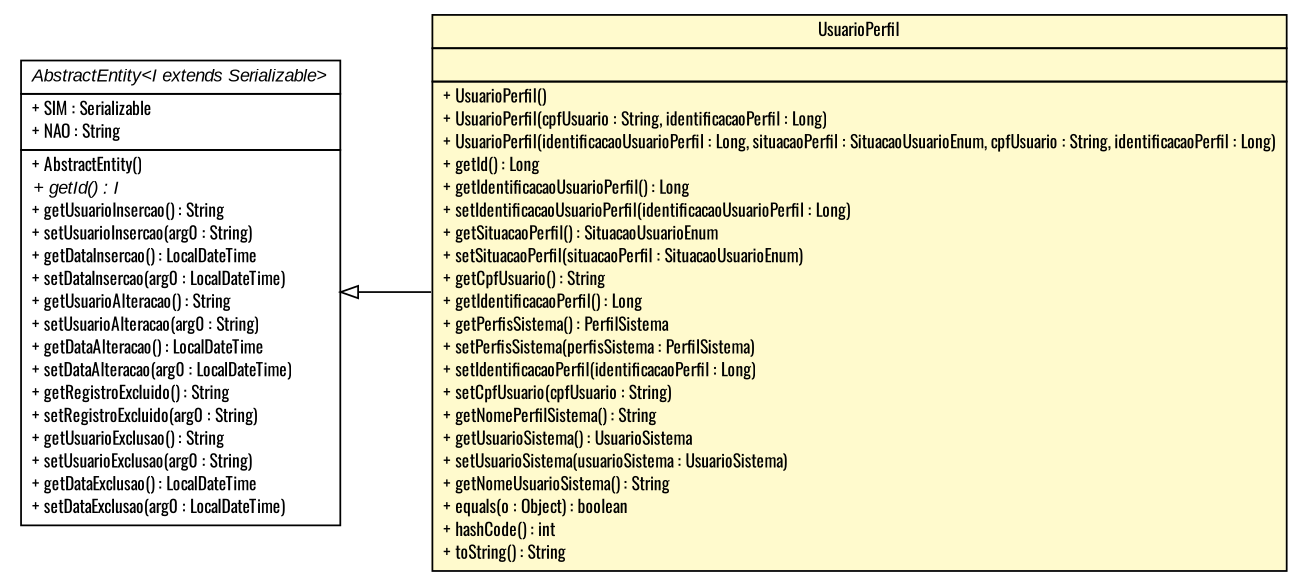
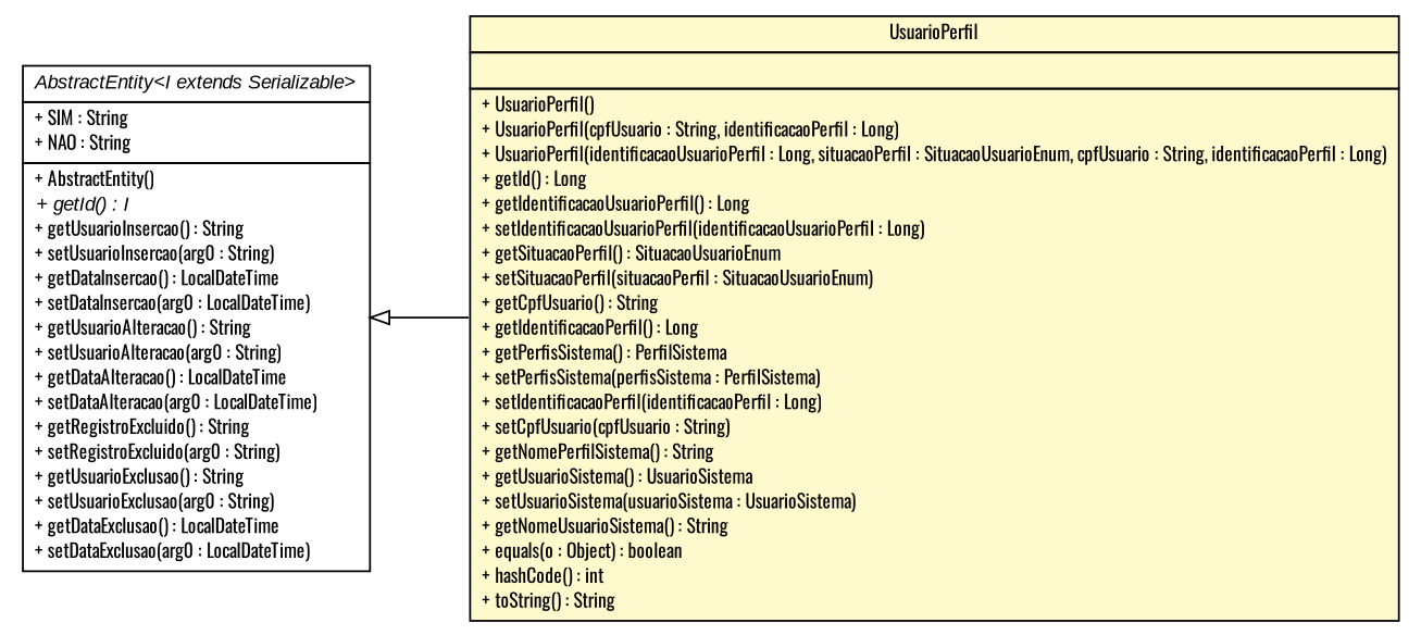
  digraph {
    nodesep=0.25
    ranksep=0.5
    rankdir=LR
    fontname=Oswald
    node [fontcolor=black fontname=Oswald fontsize=10.0 shape=plaintext]
    n1 [label=<<table title="br.gov.to.sefaz.seg.persistence.entity.UsuarioPerfil" border="0" cellborder="1" cellspacing="0" cellpadding="2" port="p" bgcolor="lemonChiffon" href="./UsuarioPerfil.html"> 		<tr><td><table border="0" cellspacing="0" cellpadding="1"> <tr><td align="center" balign="center"> UsuarioPerfil </td></tr> 		</table></td></tr> 		<tr><td><table border="0" cellspacing="0" cellpadding="1"> <tr><td align="left" balign="left">  </td></tr> 		</table></td></tr> 		<tr><td><table border="0" cellspacing="0" cellpadding="1"> <tr><td align="left" balign="left"> + UsuarioPerfil() </td></tr> <tr><td align="left" balign="left"> + UsuarioPerfil(cpfUsuario : String, identificacaoPerfil : Long) </td></tr> <tr><td align="left" balign="left"> + UsuarioPerfil(identificacaoUsuarioPerfil : Long, situacaoPerfil : SituacaoUsuarioEnum, cpfUsuario : String, identificacaoPerfil : Long) </td></tr> <tr><td align="left" balign="left"> + getId() : Long </td></tr> <tr><td align="left" balign="left"> + getIdentificacaoUsuarioPerfil() : Long </td></tr> <tr><td align="left" balign="left"> + setIdentificacaoUsuarioPerfil(identificacaoUsuarioPerfil : Long) </td></tr> <tr><td align="left" balign="left"> + getSituacaoPerfil() : SituacaoUsuarioEnum </td></tr> <tr><td align="left" balign="left"> + setSituacaoPerfil(situacaoPerfil : SituacaoUsuarioEnum) </td></tr> <tr><td align="left" balign="left"> + getCpfUsuario() : String </td></tr> <tr><td align="left" balign="left"> + getIdentificacaoPerfil() : Long </td></tr> <tr><td align="left" balign="left"> + getPerfisSistema() : PerfilSistema </td></tr> <tr><td align="left" balign="left"> + setPerfisSistema(perfisSistema : PerfilSistema) </td></tr> <tr><td align="left" balign="left"> + setIdentificacaoPerfil(identificacaoPerfil : Long) </td></tr> <tr><td align="left" balign="left"> + setCpfUsuario(cpfUsuario : String) </td></tr> <tr><td align="left" balign="left"> + getNomePerfilSistema() : String </td></tr> <tr><td align="left" balign="left"> + getUsuarioSistema() : UsuarioSistema </td></tr> <tr><td align="left" balign="left"> + setUsuarioSistema(usuarioSistema : UsuarioSistema) </td></tr> <tr><td align="left" balign="left"> + getNomeUsuarioSistema() : String </td></tr> <tr><td align="left" balign="left"> + equals(o : Object) : boolean </td></tr> <tr><td align="left" balign="left"> + hashCode() : int </td></tr> <tr><td align="left" balign="left"> + toString() : String </td></tr> 		</table></td></tr> 		</table>>]
-   n2 [label=<<table title="br.gov.to.sefaz.persistence.entity.AbstractEntity" border="0" cellborder="1" cellspacing="0" cellpadding="2" port="p" href="http://java.sun.com/j2se/1.4.2/docs/api/br/gov/to/sefaz/persistence/entity/AbstractEntity.html"> 		<tr><td><table border="0" cellspacing="0" cellpadding="1"> <tr><td align="center" balign="center"><font face="arial italic"> AbstractEntity&lt;I extends Serializable&gt; </font></td></tr> 		</table></td></tr> 		<tr><td><table border="0" cellspacing="0" cellpadding="1"> <tr><td align="left" balign="left"> + SIM : Serializable </td></tr> <tr><td align="left" balign="left"> + NAO : String </td></tr> 		</table></td></tr> 		<tr><td><table border="0" cellspacing="0" cellpadding="1"> <tr><td align="left" balign="left"> + AbstractEntity() </td></tr> <tr><td align="left" balign="left"><font face="arial italic" point-size="10.0"> + getId() : I </font></td></tr> <tr><td align="left" balign="left"> + getUsuarioInsercao() : String </td></tr> <tr><td align="left" balign="left"> + setUsuarioInsercao(arg0 : String) </td></tr> <tr><td align="left" balign="left"> + getDataInsercao() : LocalDateTime </td></tr> <tr><td align="left" balign="left"> + setDataInsercao(arg0 : LocalDateTime) </td></tr> <tr><td align="left" balign="left"> + getUsuarioAlteracao() : String </td></tr> <tr><td align="left" balign="left"> + setUsuarioAlteracao(arg0 : String) </td></tr> <tr><td align="left" balign="left"> + getDataAlteracao() : LocalDateTime </td></tr> <tr><td align="left" balign="left"> + setDataAlteracao(arg0 : LocalDateTime) </td></tr> <tr><td align="left" balign="left"> + getRegistroExcluido() : String </td></tr> <tr><td align="left" balign="left"> + setRegistroExcluido(arg0 : String) </td></tr> <tr><td align="left" balign="left"> + getUsuarioExclusao() : String </td></tr> <tr><td align="left" balign="left"> + setUsuarioExclusao(arg0 : String) </td></tr> <tr><td align="left" balign="left"> + getDataExclusao() : LocalDateTime </td></tr> <tr><td align="left" balign="left"> + setDataExclusao(arg0 : LocalDateTime) </td></tr> 		</table></td></tr> 		</table>>]
+   n2 [label=<<table title="br.gov.to.sefaz.persistence.entity.AbstractEntity" border="0" cellborder="1" cellspacing="0" cellpadding="2" port="p" href="http://java.sun.com/j2se/1.4.2/docs/api/br/gov/to/sefaz/persistence/entity/AbstractEntity.html"> 		<tr><td><table border="0" cellspacing="0" cellpadding="1"> <tr><td align="center" balign="center"><font face="arial italic"> AbstractEntity&lt;I extends Serializable&gt; </font></td></tr> 		</table></td></tr> 		<tr><td><table border="0" cellspacing="0" cellpadding="1"> <tr><td align="left" balign="left"> + SIM : String </td></tr> <tr><td align="left" balign="left"> + NAO : String </td></tr> 		</table></td></tr> 		<tr><td><table border="0" cellspacing="0" cellpadding="1"> <tr><td align="left" balign="left"> + AbstractEntity() </td></tr> <tr><td align="left" balign="left"><font face="arial italic" point-size="10.0"> + getId() : I </font></td></tr> <tr><td align="left" balign="left"> + getUsuarioInsercao() : String </td></tr> <tr><td align="left" balign="left"> + setUsuarioInsercao(arg0 : String) </td></tr> <tr><td align="left" balign="left"> + getDataInsercao() : LocalDateTime </td></tr> <tr><td align="left" balign="left"> + setDataInsercao(arg0 : LocalDateTime) </td></tr> <tr><td align="left" balign="left"> + getUsuarioAlteracao() : String </td></tr> <tr><td align="left" balign="left"> + setUsuarioAlteracao(arg0 : String) </td></tr> <tr><td align="left" balign="left"> + getDataAlteracao() : LocalDateTime </td></tr> <tr><td align="left" balign="left"> + setDataAlteracao(arg0 : LocalDateTime) </td></tr> <tr><td align="left" balign="left"> + getRegistroExcluido() : String </td></tr> <tr><td align="left" balign="left"> + setRegistroExcluido(arg0 : String) </td></tr> <tr><td align="left" balign="left"> + getUsuarioExclusao() : String </td></tr> <tr><td align="left" balign="left"> + setUsuarioExclusao(arg0 : String) </td></tr> <tr><td align="left" balign="left"> + getDataExclusao() : LocalDateTime </td></tr> <tr><td align="left" balign="left"> + setDataExclusao(arg0 : LocalDateTime) </td></tr> 		</table></td></tr> 		</table>>]
    n2 -> n1 [arrowtail=empty dir=back fontname=Oswald fontsize=10 headport=p labelfontname=arial labelfontsize=10 tailport=p]
  }
